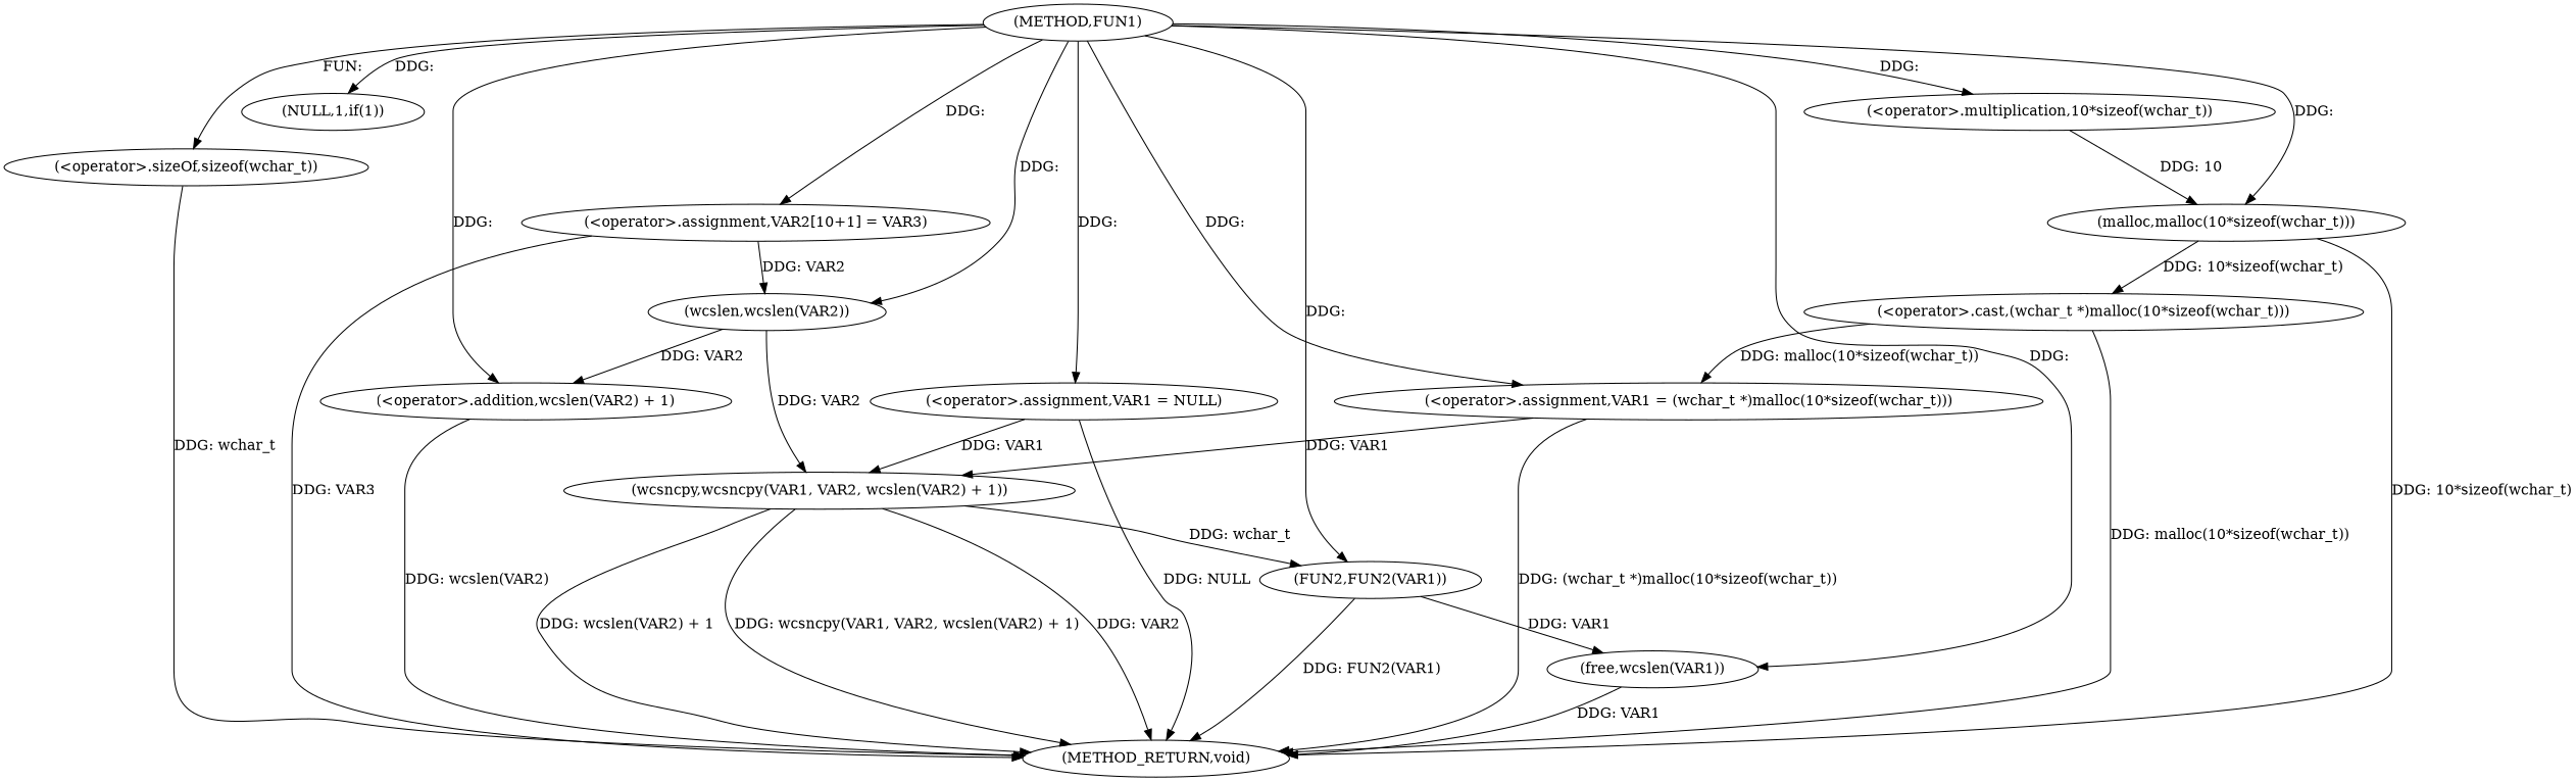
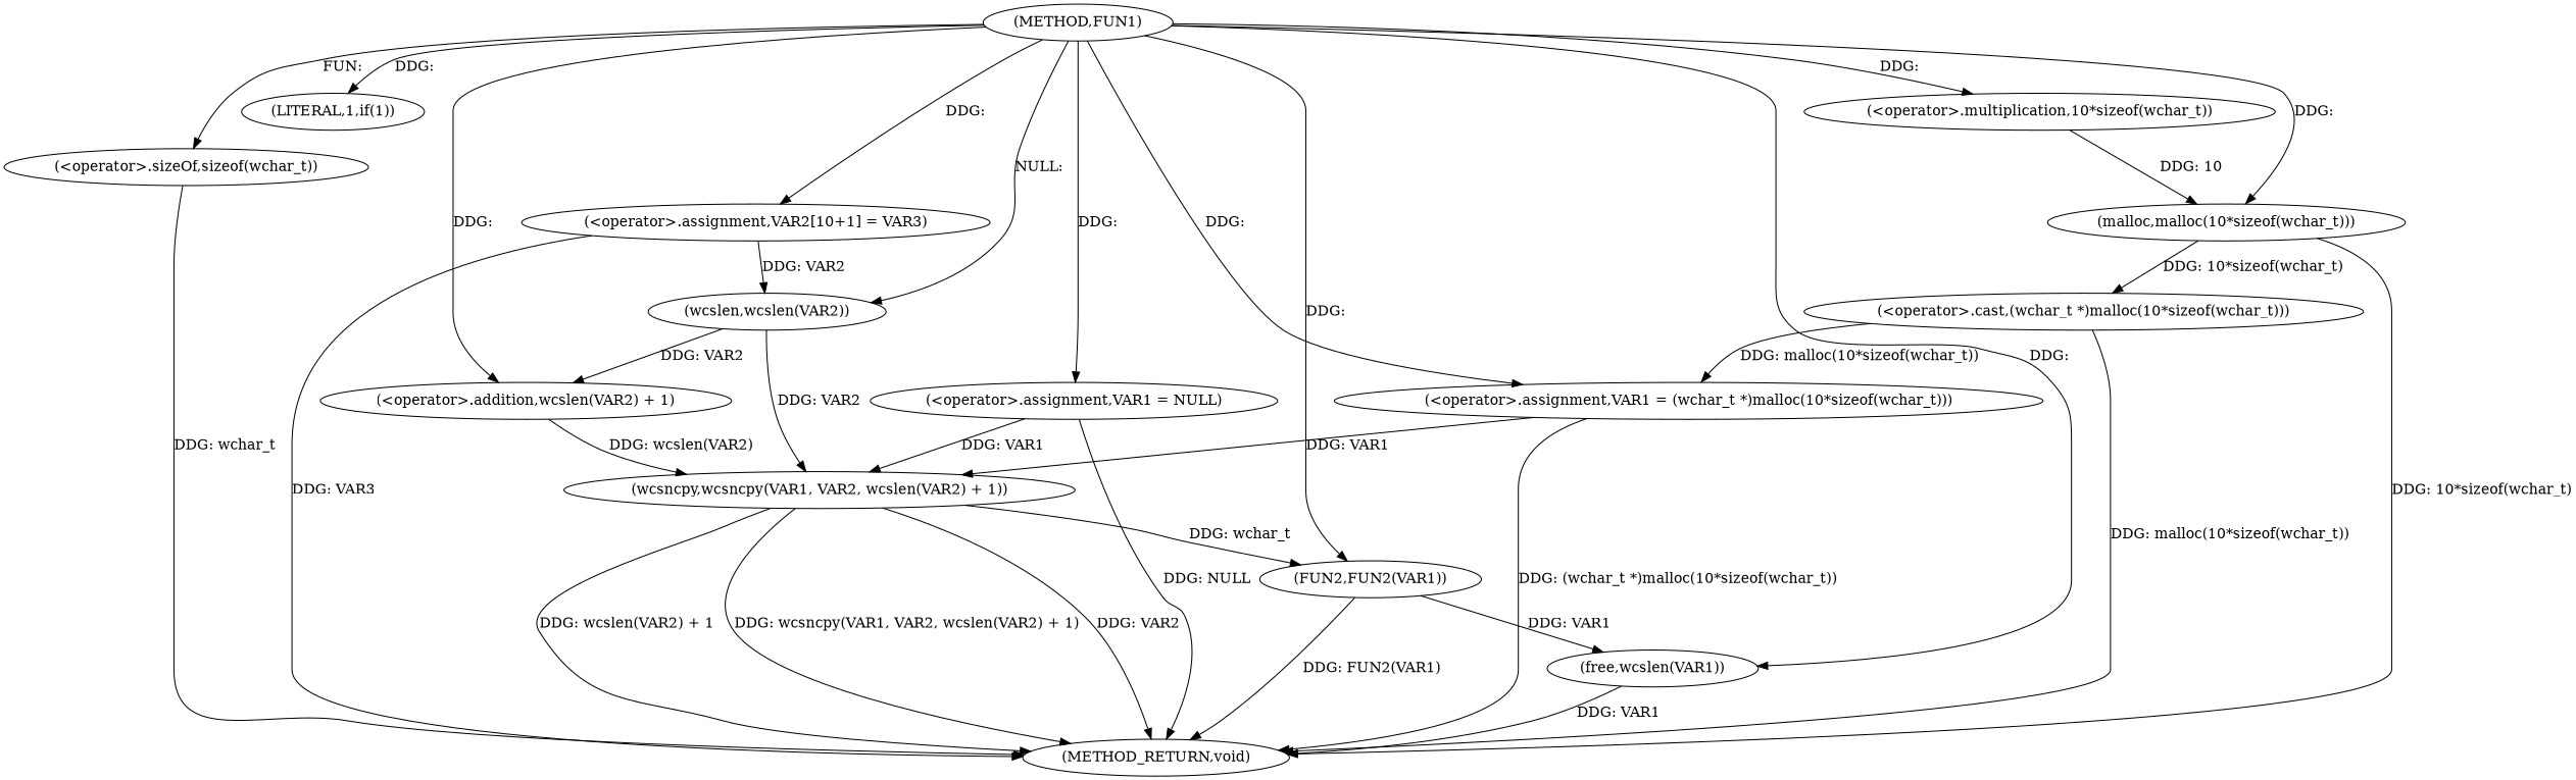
  digraph {
    n1 [label="(METHOD,FUN1)"]
    n2 [label="(<operator>.assignment,VAR1 = NULL)"]
-   n3 [label="(NULL,1,if(1))"]
+   n3 [label="(LITERAL,1,if(1))"]
    n4 [label="(<operator>.assignment,VAR1 = (wchar_t *)malloc(10*sizeof(wchar_t)))"]
    n5 [label="(<operator>.multiplication,10*sizeof(wchar_t))"]
    n6 [label="(<operator>.sizeOf,sizeof(wchar_t))"]
    n7 [label="(<operator>.assignment,VAR2[10+1] = VAR3)"]
    n8 [label="(<operator>.addition,wcslen(VAR2) + 1)"]
    n9 [label="(wcslen,wcslen(VAR2))"]
    n10 [label="(FUN2,FUN2(VAR1))"]
    n11 [label="(free,wcslen(VAR1))"]
    n12 [label="(malloc,malloc(10*sizeof(wchar_t)))"]
    n13 [label="(wcsncpy,wcsncpy(VAR1, VAR2, wcslen(VAR2) + 1))"]
    n14 [label="(METHOD_RETURN,void)"]
    n15 [label="(<operator>.cast,(wchar_t *)malloc(10*sizeof(wchar_t)))"]
    n1 -> n2 [label="DDG: "]
    n1 -> n3 [label="DDG: "]
    n1 -> n4 [label="DDG: "]
    n1 -> n5 [label="DDG: "]
    n1 -> n6 [label="FUN: "]
    n1 -> n7 [label="DDG: "]
    n1 -> n8 [label="DDG: "]
-   n1 -> n9 [label="DDG: "]
+   n1 -> n9 [label="NULL: "]
    n1 -> n10 [label="DDG: "]
    n1 -> n11 [label="DDG: "]
    n1 -> n12 [label="DDG: "]
    n2 -> n13 [label="DDG: VAR1"]
    n2 -> n14 [label="DDG: NULL"]
    n4 -> n13 [label="DDG: VAR1"]
    n4 -> n14 [label="DDG: (wchar_t *)malloc(10*sizeof(wchar_t))"]
    n5 -> n12 [label="DDG: 10"]
    n6 -> n14 [label="DDG: wchar_t"]
    n7 -> n9 [label="DDG: VAR2"]
    n7 -> n14 [label="DDG: VAR3"]
-   n8 -> n14 [label="DDG: wcslen(VAR2)"]
+   n8 -> n13 [label="DDG: wcslen(VAR2)"]
    n9 -> n8 [label="DDG: VAR2"]
    n9 -> n13 [label="DDG: VAR2"]
    n10 -> n11 [label="DDG: VAR1"]
    n10 -> n14 [label="DDG: FUN2(VAR1)"]
    n11 -> n14 [label="DDG: VAR1"]
    n12 -> n14 [label="DDG: 10*sizeof(wchar_t)"]
    n12 -> n15 [label="DDG: 10*sizeof(wchar_t)"]
    n13 -> n10 [label="DDG: wchar_t"]
    n13 -> n14 [label="DDG: VAR2"]
    n13 -> n14 [label="DDG: wcslen(VAR2) + 1"]
    n13 -> n14 [label="DDG: wcsncpy(VAR1, VAR2, wcslen(VAR2) + 1)"]
    n15 -> n4 [label="DDG: malloc(10*sizeof(wchar_t))"]
    n15 -> n14 [label="DDG: malloc(10*sizeof(wchar_t))"]
  }
